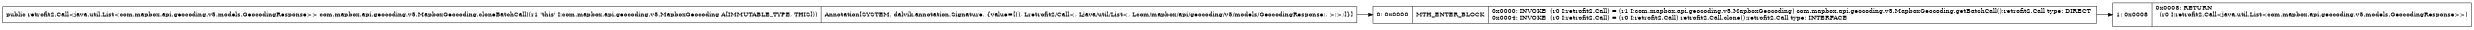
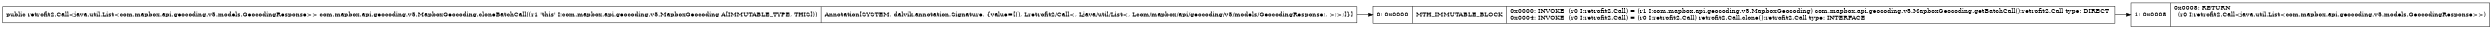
  digraph {
    rankdir=LR
    node [shape=record]
-   n1 [label="{0\:\ 0x0000|MTH_ENTER_BLOCK\l|0x0000: INVOKE  (r0 I:retrofit2.Call) = (r1 I:com.mapbox.api.geocoding.v5.MapboxGeocoding) com.mapbox.api.geocoding.v5.MapboxGeocoding.getBatchCall():retrofit2.Call type: DIRECT \l0x0004: INVOKE  (r0 I:retrofit2.Call) = (r0 I:retrofit2.Call) retrofit2.Call.clone():retrofit2.Call type: INTERFACE \l}"]
+   n1 [label="{0\:\ 0x0000|MTH_IMMUTABLE_BLOCK\l|0x0000: INVOKE  (r0 I:retrofit2.Call) = (r1 I:com.mapbox.api.geocoding.v5.MapboxGeocoding) com.mapbox.api.geocoding.v5.MapboxGeocoding.getBatchCall():retrofit2.Call type: DIRECT \l0x0004: INVOKE  (r0 I:retrofit2.Call) = (r0 I:retrofit2.Call) retrofit2.Call.clone():retrofit2.Call type: INTERFACE \l}"]
    n2 [label="{1\:\ 0x0008|0x0008: RETURN  \l  (r0 I:retrofit2.Call\<java.util.List\<com.mapbox.api.geocoding.v5.models.GeocodingResponse\>\>)\l \l}"]
    n3 [label="{public retrofit2.Call\<java.util.List\<com.mapbox.api.geocoding.v5.models.GeocodingResponse\>\> com.mapbox.api.geocoding.v5.MapboxGeocoding.cloneBatchCall((r1 'this' I:com.mapbox.api.geocoding.v5.MapboxGeocoding A[IMMUTABLE_TYPE, THIS]))  | Annotation[SYSTEM, dalvik.annotation.Signature, \{value=[(), Lretrofit2\/Call\<, Ljava\/util\/List\<, Lcom\/mapbox\/api\/geocoding\/v5\/models\/GeocodingResponse;, \>;\>;]\}]\l}"]
    n1 -> n2
    n3 -> n1
  }
